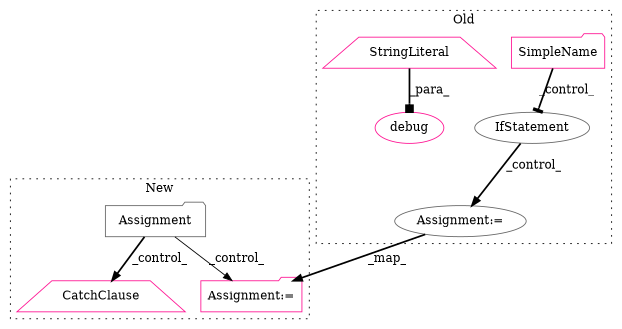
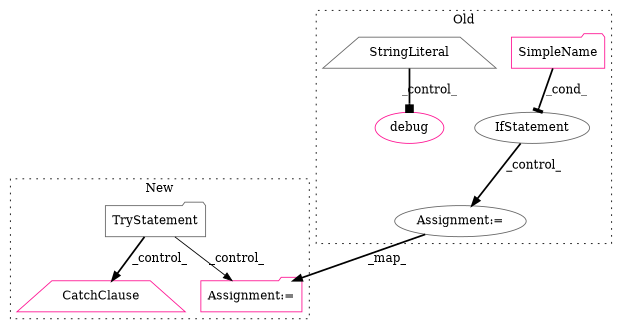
  digraph {
    node [a=7 color=deeppink l=1 shape=ellipse]
    edge [arrowhead=normal style=bold]
    n1 [a=32 l="6,1" label=debug s="5421,5449"]
    n2 [a=25 color=gray40 l="4,2" label=IfStatement s="5189,5205"]
    n3 [a=42 label=SimpleName shape=folder l=""]
-   n4 [a=45 l=22 label=StringLiteral s=5427 shape=trapezium]
+   n4 [a=45 color=gray40 l=22 label=StringLiteral s=5427 shape=trapezium]
    n5 [color=gray40 label="Assignment:=" s=5716]
-   n6 [a=54 color=gray40 l=4 label=Assignment s=5174 shape=folder]
+   n6 [a=54 color=gray40 l=4 label=TryStatement s=5174 shape=folder]
    n7 [a=12 l="13,2" label=CatchClause s="5306,5339" shape=trapezium]
    n8 [label="Assignment:=" s=5273 shape=folder]
    subgraph cluster_1 {
      label=Old
      style=dotted
      n1
      n2
      n3
      n4
      n5
    }
    subgraph cluster_2 {
      label=New
      style=dotted
      n6
      n7
      n8
    }
    n2 -> n5 [label=_control_]
-   n3 -> n2 [arrowhead=tee label=_control_]
-   n4 -> n1 [arrowhead=box label=_para_]
+   n3 -> n2 [arrowhead=tee label=_cond_]
+   n4 -> n1 [arrowhead=box label=_control_]
    n5 -> n8 [label=_map_]
    n6 -> n7 [label=_control_]
    n6 -> n8 [label=_control_ style=solid]
  }
